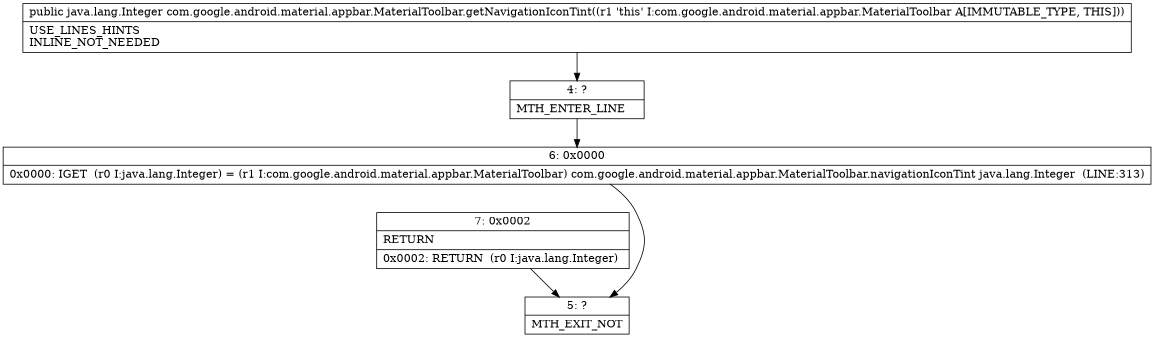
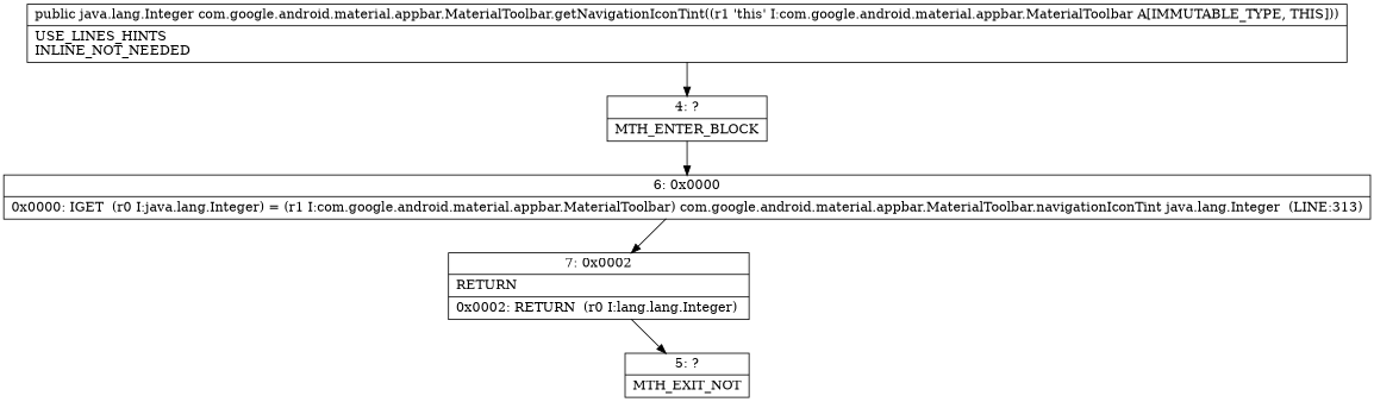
  digraph {
    node [shape=record]
-   n1 [label="{4\:\ ?|MTH_ENTER_LINE\l}"]
+   n1 [label="{4\:\ ?|MTH_ENTER_BLOCK\l}"]
    n2 [label="{6\:\ 0x0000|0x0000: IGET  (r0 I:java.lang.Integer) = (r1 I:com.google.android.material.appbar.MaterialToolbar) com.google.android.material.appbar.MaterialToolbar.navigationIconTint java.lang.Integer  (LINE:313)\l}"]
-   n3 [label="{7\:\ 0x0002|RETURN\l|0x0002: RETURN  (r0 I:java.lang.Integer) \l}"]
+   n3 [label="{7\:\ 0x0002|RETURN\l|0x0002: RETURN  (r0 I:lang.lang.Integer) \l}"]
    n4 [label="{5\:\ ?|MTH_EXIT_NOT\l}"]
    n5 [label="{public java.lang.Integer com.google.android.material.appbar.MaterialToolbar.getNavigationIconTint((r1 'this' I:com.google.android.material.appbar.MaterialToolbar A[IMMUTABLE_TYPE, THIS]))  | USE_LINES_HINTS\lINLINE_NOT_NEEDED\l}"]
    n1 -> n2
-   n2 -> n4
+   n2 -> n3
    n3 -> n4
    n5 -> n1
  }
